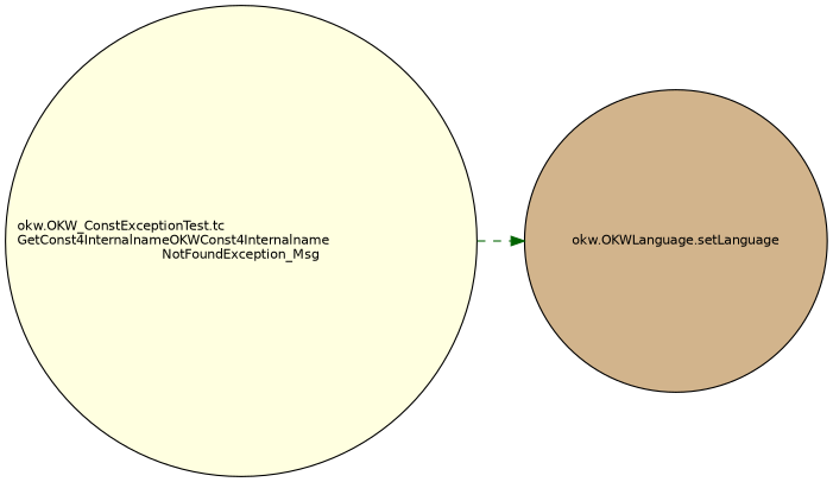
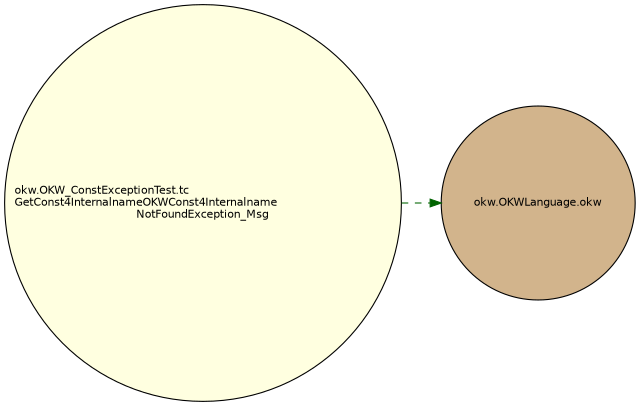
  digraph {
    rankdir=LR
    node [color=black fontname=Helvetica fontsize=10 shape=circle style=filled]
    n1 [fillcolor=lightyellow fontcolor=black height=0.2 label="okw.OKW_ConstExceptionTest.tc\lGetConst4InternalnameOKWConst4Internalname\lNotFoundException_Msg" width=0.4]
-   n2 [fillcolor=tan height=0.2 label="okw.OKWLanguage.setLanguage" width=0.4]
+   n2 [fillcolor=tan height=0.2 label="okw.OKWLanguage.okw" width=0.4]
    n1 -> n2 [color=darkgreen fontname=Helvetica fontsize=10 labelfontname=Helvetica labelfontsize=10 style=dashed]
  }
